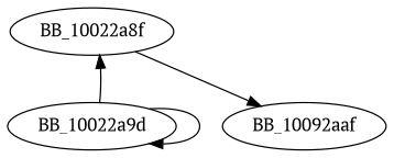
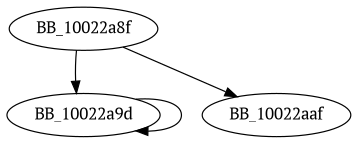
  digraph {
    fontname="PT Serif"
    node [fontname="PT Serif"]
    edge [fontname="PT Serif"]
    BB_10022a8f
    BB_10022a9d
-   BB_10022aaf [label=BB_10092aaf]
-   BB_10022a9d -> BB_10022a8f
+   BB_10022aaf
+   BB_10022a8f -> BB_10022a9d
    BB_10022a8f -> BB_10022aaf
    BB_10022a9d -> BB_10022a9d
  }
